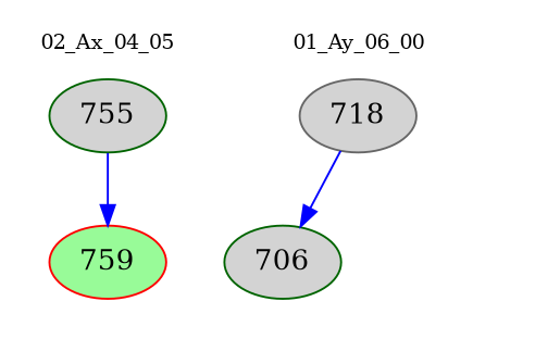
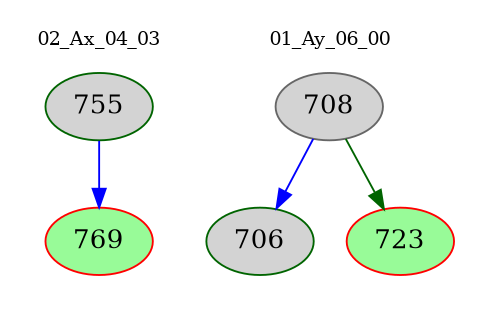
  digraph {
    node [color=darkgreen fillcolor=lightgrey style=filled]
    edge [color=blue]
    n1 [label=755]
-   n2 [color=red fillcolor=palegreen label=759]
-   n3 [color=gray40 label=718]
+   n2 [color=red fillcolor=palegreen label=769]
+   n3 [color=gray40 label=708]
    n4 [label=706]
+   n5 [color=red fillcolor=palegreen label=723]
    subgraph cluster_1 {
      color=white
      fontsize=10
-     label="02_Ax_04_05"
+     label="02_Ax_04_03"
      n1
      n2
    }
    subgraph cluster_2 {
      color=white
      fontsize=10
      label="01_Ay_06_00"
      n3
      n4
+     n5
    }
    n1 -> n2
    n3 -> n4
+   n3 -> n5 [color=darkgreen]
  }
